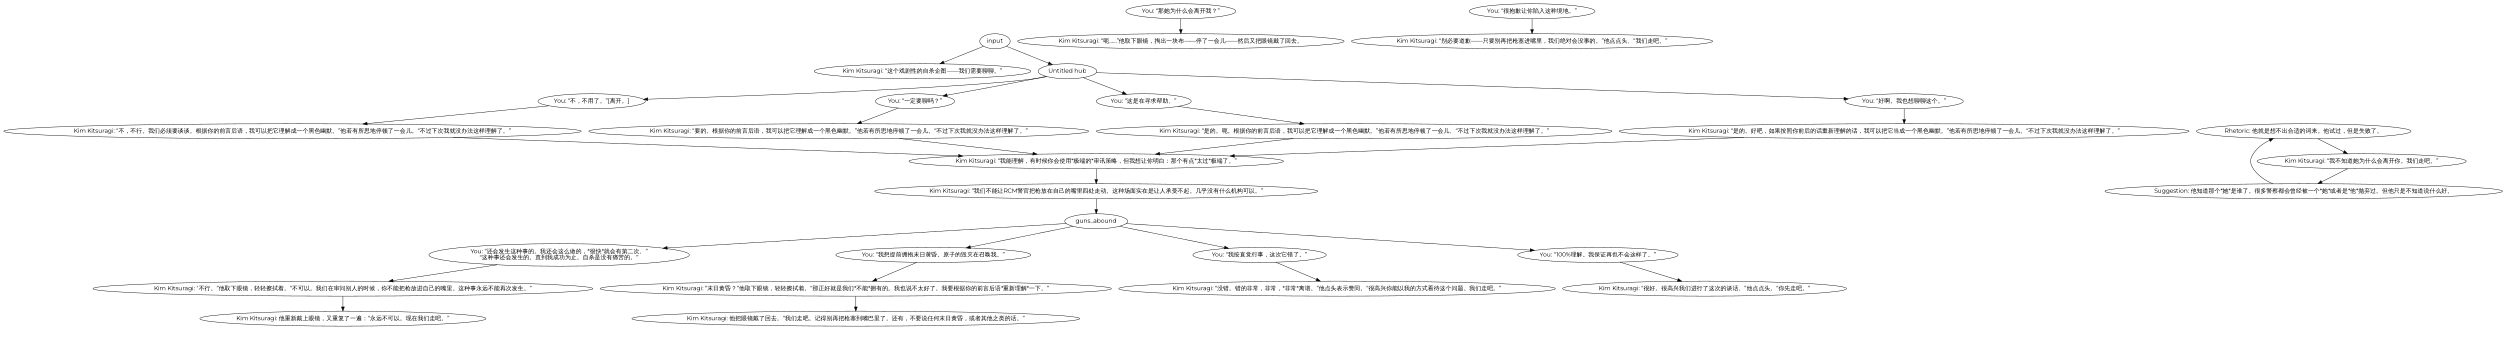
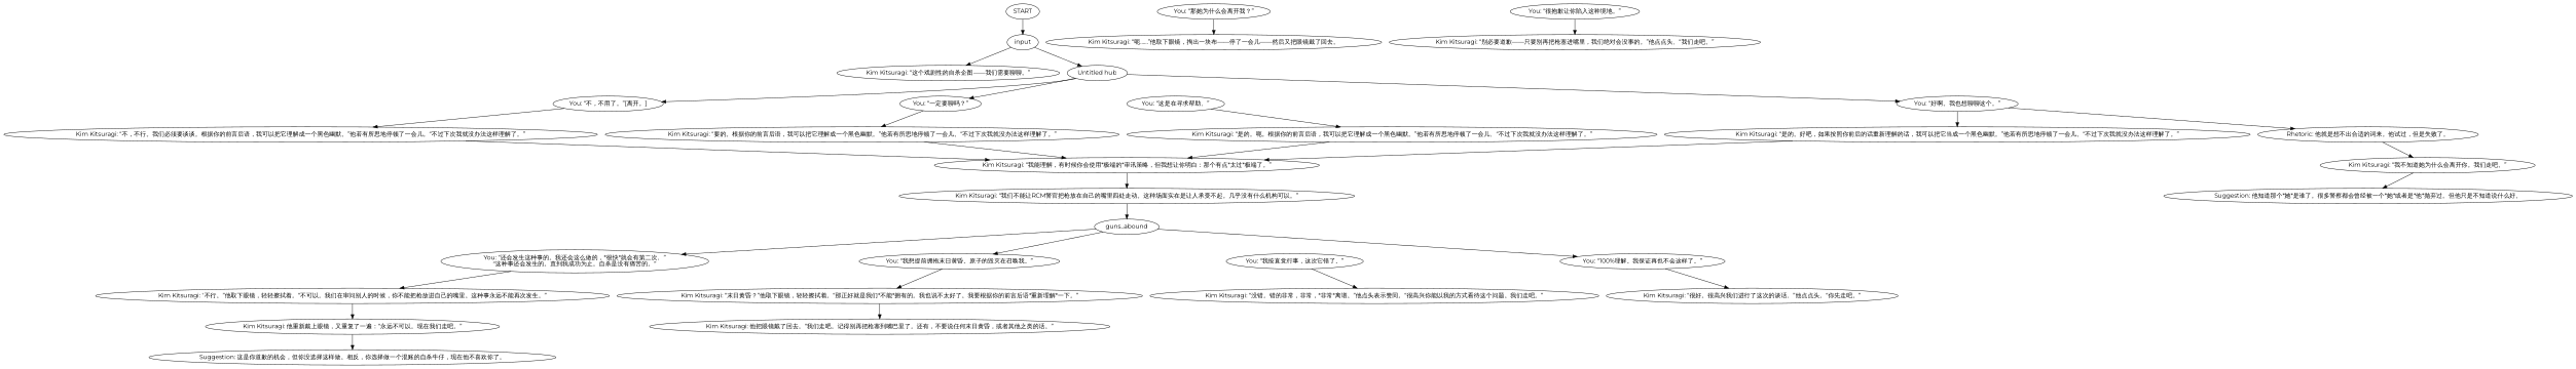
  digraph {
    fontname=Montserrat
    node [fontname=Montserrat]
    edge [fontname=Montserrat]
+   n1 [label=START]
    n2 [label=input]
    n3 [label="Kim Kitsuragi: “这个戏剧性的自杀企图——我们需要聊聊。”"]
    n4 [label="Untitled hub"]
    n5 [label="You: “不，不用了。”[离开。]"]
    n6 [label="Kim Kitsuragi: “不，不行。我们必须要谈谈。根据你的前言后语，我可以把它理解成一个黑色幽默。”他若有所思地停顿了一会儿。“不过下次我就没办法这样理解了。”"]
    n7 [label="Kim Kitsuragi: “我能理解，有时候你会使用*极端的*审讯策略，但我想让你明白：那个有点*太过*极端了。”"]
    n8 [label="You: “还会发生这种事的。我还会这么做的，*很快*就会有第二次。”\n“这种事还会发生的。直到我成功为止。自杀是没有痛苦的。”"]
    n9 [label="Kim Kitsuragi: “不行。”他取下眼镜，轻轻擦拭着。“不可以。我们在审问别人的时候，你不能把枪放进自己的嘴里。这种事永远不能再次发生。”"]
    n10 [label="Kim Kitsuragi: 他重新戴上眼镜，又重复了一遍：“永远不可以。现在我们走吧。”"]
    n11 [label="Kim Kitsuragi: “是的。呃。根据你的前言后语，我可以把它理解成一个黑色幽默。”他若有所思地停顿了一会儿。“不过下次我就没办法这样理解了。”"]
    n12 [label="Kim Kitsuragi: “我们不能让RCM警官把枪放在自己的嘴里四处走动。这种场面实在是让人承受不起。几乎没有什么机构可以。”"]
    n13 [label="You: “一定要聊吗？”"]
    n14 [label="Kim Kitsuragi: “要的。根据你的前言后语，我可以把它理解成一个黑色幽默。”他若有所思地停顿了一会儿。“不过下次我就没办法这样理解了。”"]
    n15 [label="Kim Kitsuragi: “末日黄昏？”他取下眼镜，轻轻擦拭着。“那正好就是我们*不能*拥有的。我也说不太好了。我要根据你的前言后语*重新理解*一下。”"]
    n16 [label="Kim Kitsuragi: 他把眼镜戴了回去。“我们走吧。记得别再把枪塞到嘴巴里了。还有，不要说任何末日黄昏，或者其他之类的话。”"]
    n17 [label="You: “我想提前拥抱末日黄昏。原子的毁灭在召唤我。”"]
    n18 [label="You: “这是在寻求帮助。”"]
+   n19 [label="Suggestion: 这是你道歉的机会，但你没选择这样做。相反，你选择做一个混账的自杀牛仔，现在他不喜欢你了。"]
    n20 [label="Kim Kitsuragi: “很好。很高兴我们进行了这次的谈话。”他点点头。“你先走吧。”"]
    n21 [label="Kim Kitsuragi: “呃……”他取下眼镜，掏出一块布——停了一会儿——然后又把眼镜戴了回去。"]
    n22 [label="Suggestion: 他知道那个*她*是谁了。很多警察都会曾经被一个*她*或者是*他*抛弃过。但他只是不知道说什么好。"]
    n23 [label="Rhetoric: 他就是想不出合适的词来。他试过，但是失败了。"]
    n24 [label="Kim Kitsuragi: “我不知道她为什么会离开你。我们走吧。”"]
    n25 [label="You: “好啊。我也想聊聊这个。”"]
    n26 [label="Kim Kitsuragi: “是的。好吧，如果按照你前后的话重新理解的话，我可以把它当成一个黑色幽默。”他若有所思地停顿了一会儿。“不过下次我就没办法这样理解了。”"]
    n27 [label=guns_abound]
    n28 [label="You: “我按直觉行事，这次它错了。”"]
    n29 [label="You: “100%理解。我保证再也不会这样了。”"]
    n30 [label="Kim Kitsuragi: “没错。错的非常，非常，*非常*离谱。”他点头表示赞同。“很高兴你能以我的方式看待这个问题。我们走吧。”"]
    n31 [label="You: “那她为什么会离开我？”"]
    n32 [label="You: “很抱歉让你陷入这种境地。”"]
    n33 [label="Kim Kitsuragi: “别必要道歉——只要别再把枪塞进嘴里，我们绝对会没事的。”他点点头。“我们走吧。”"]
+   n1 -> n2
    n2 -> n3
    n2 -> n4
    n4 -> n5
    n4 -> n13
-   n4 -> n18
    n4 -> n25
    n5 -> n6
    n6 -> n7
    n7 -> n12
    n8 -> n9
    n9 -> n10
+   n10 -> n19
    n11 -> n7
    n12 -> n27
    n13 -> n14
    n14 -> n7
    n15 -> n16
    n17 -> n15
    n18 -> n11
-   n22 -> n23
+   n25 -> n23
    n23 -> n24
    n24 -> n22
    n25 -> n26
    n26 -> n7
    n27 -> n8
    n27 -> n17
-   n27 -> n28
    n27 -> n29
    n28 -> n30
    n29 -> n20
    n31 -> n21
    n32 -> n33
  }
